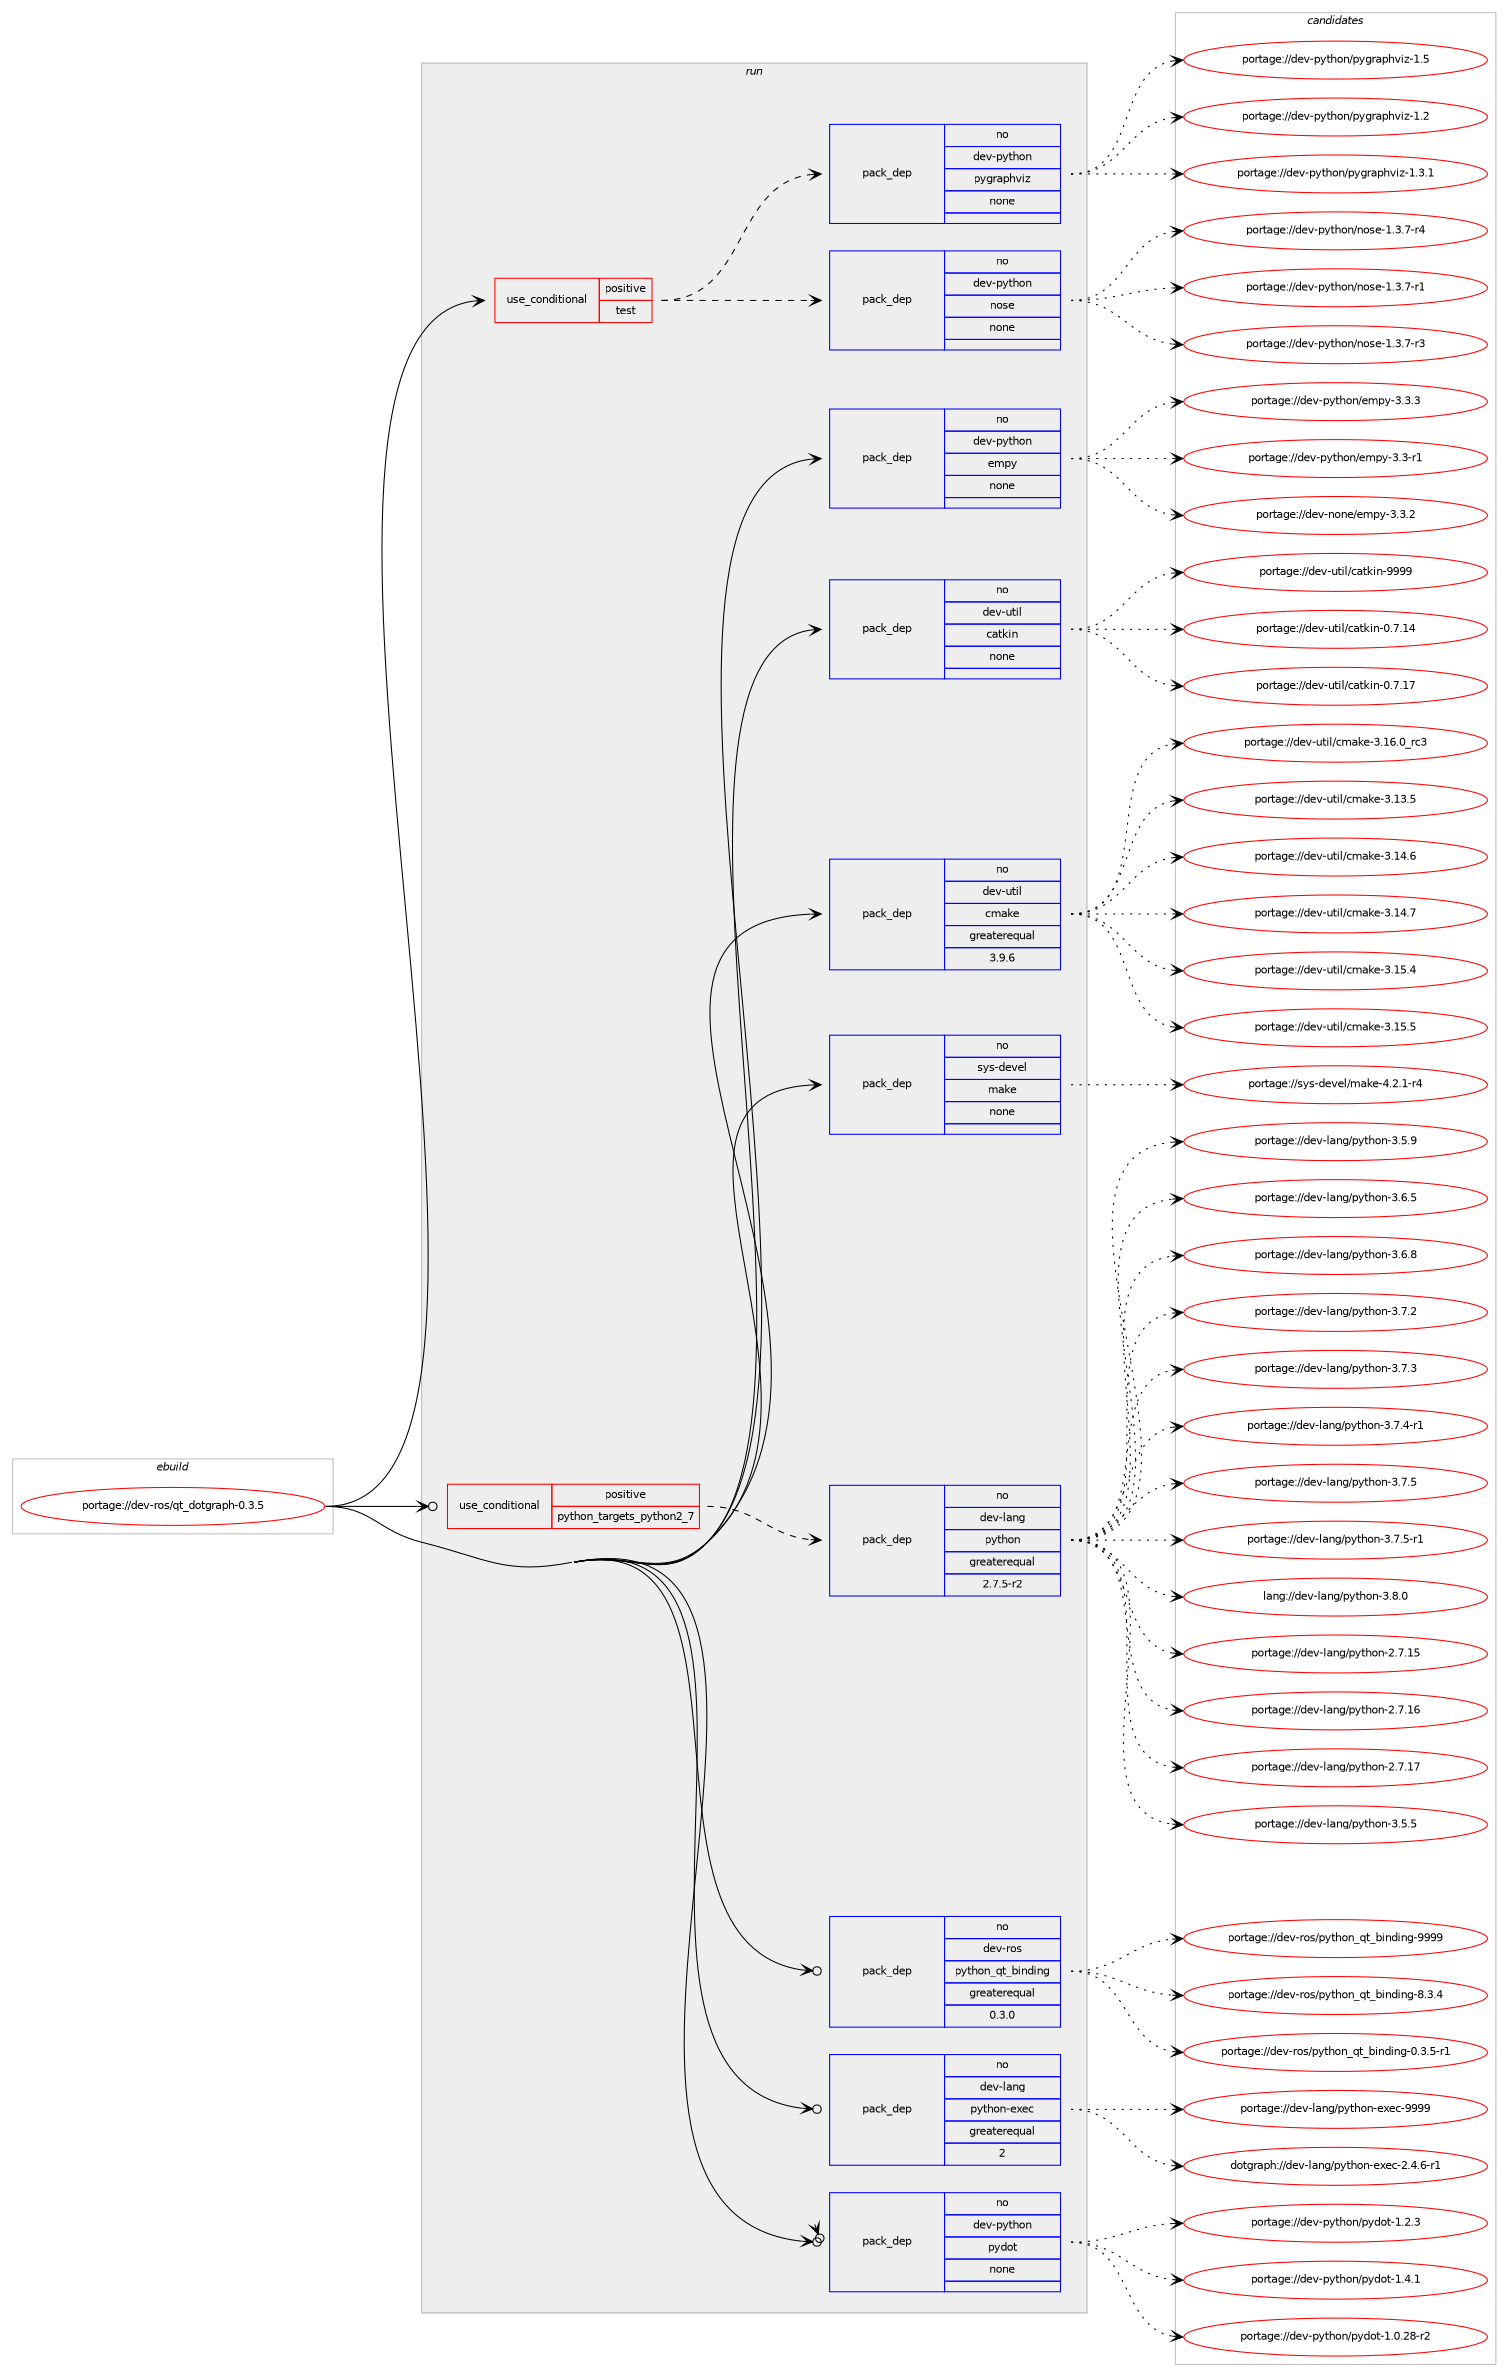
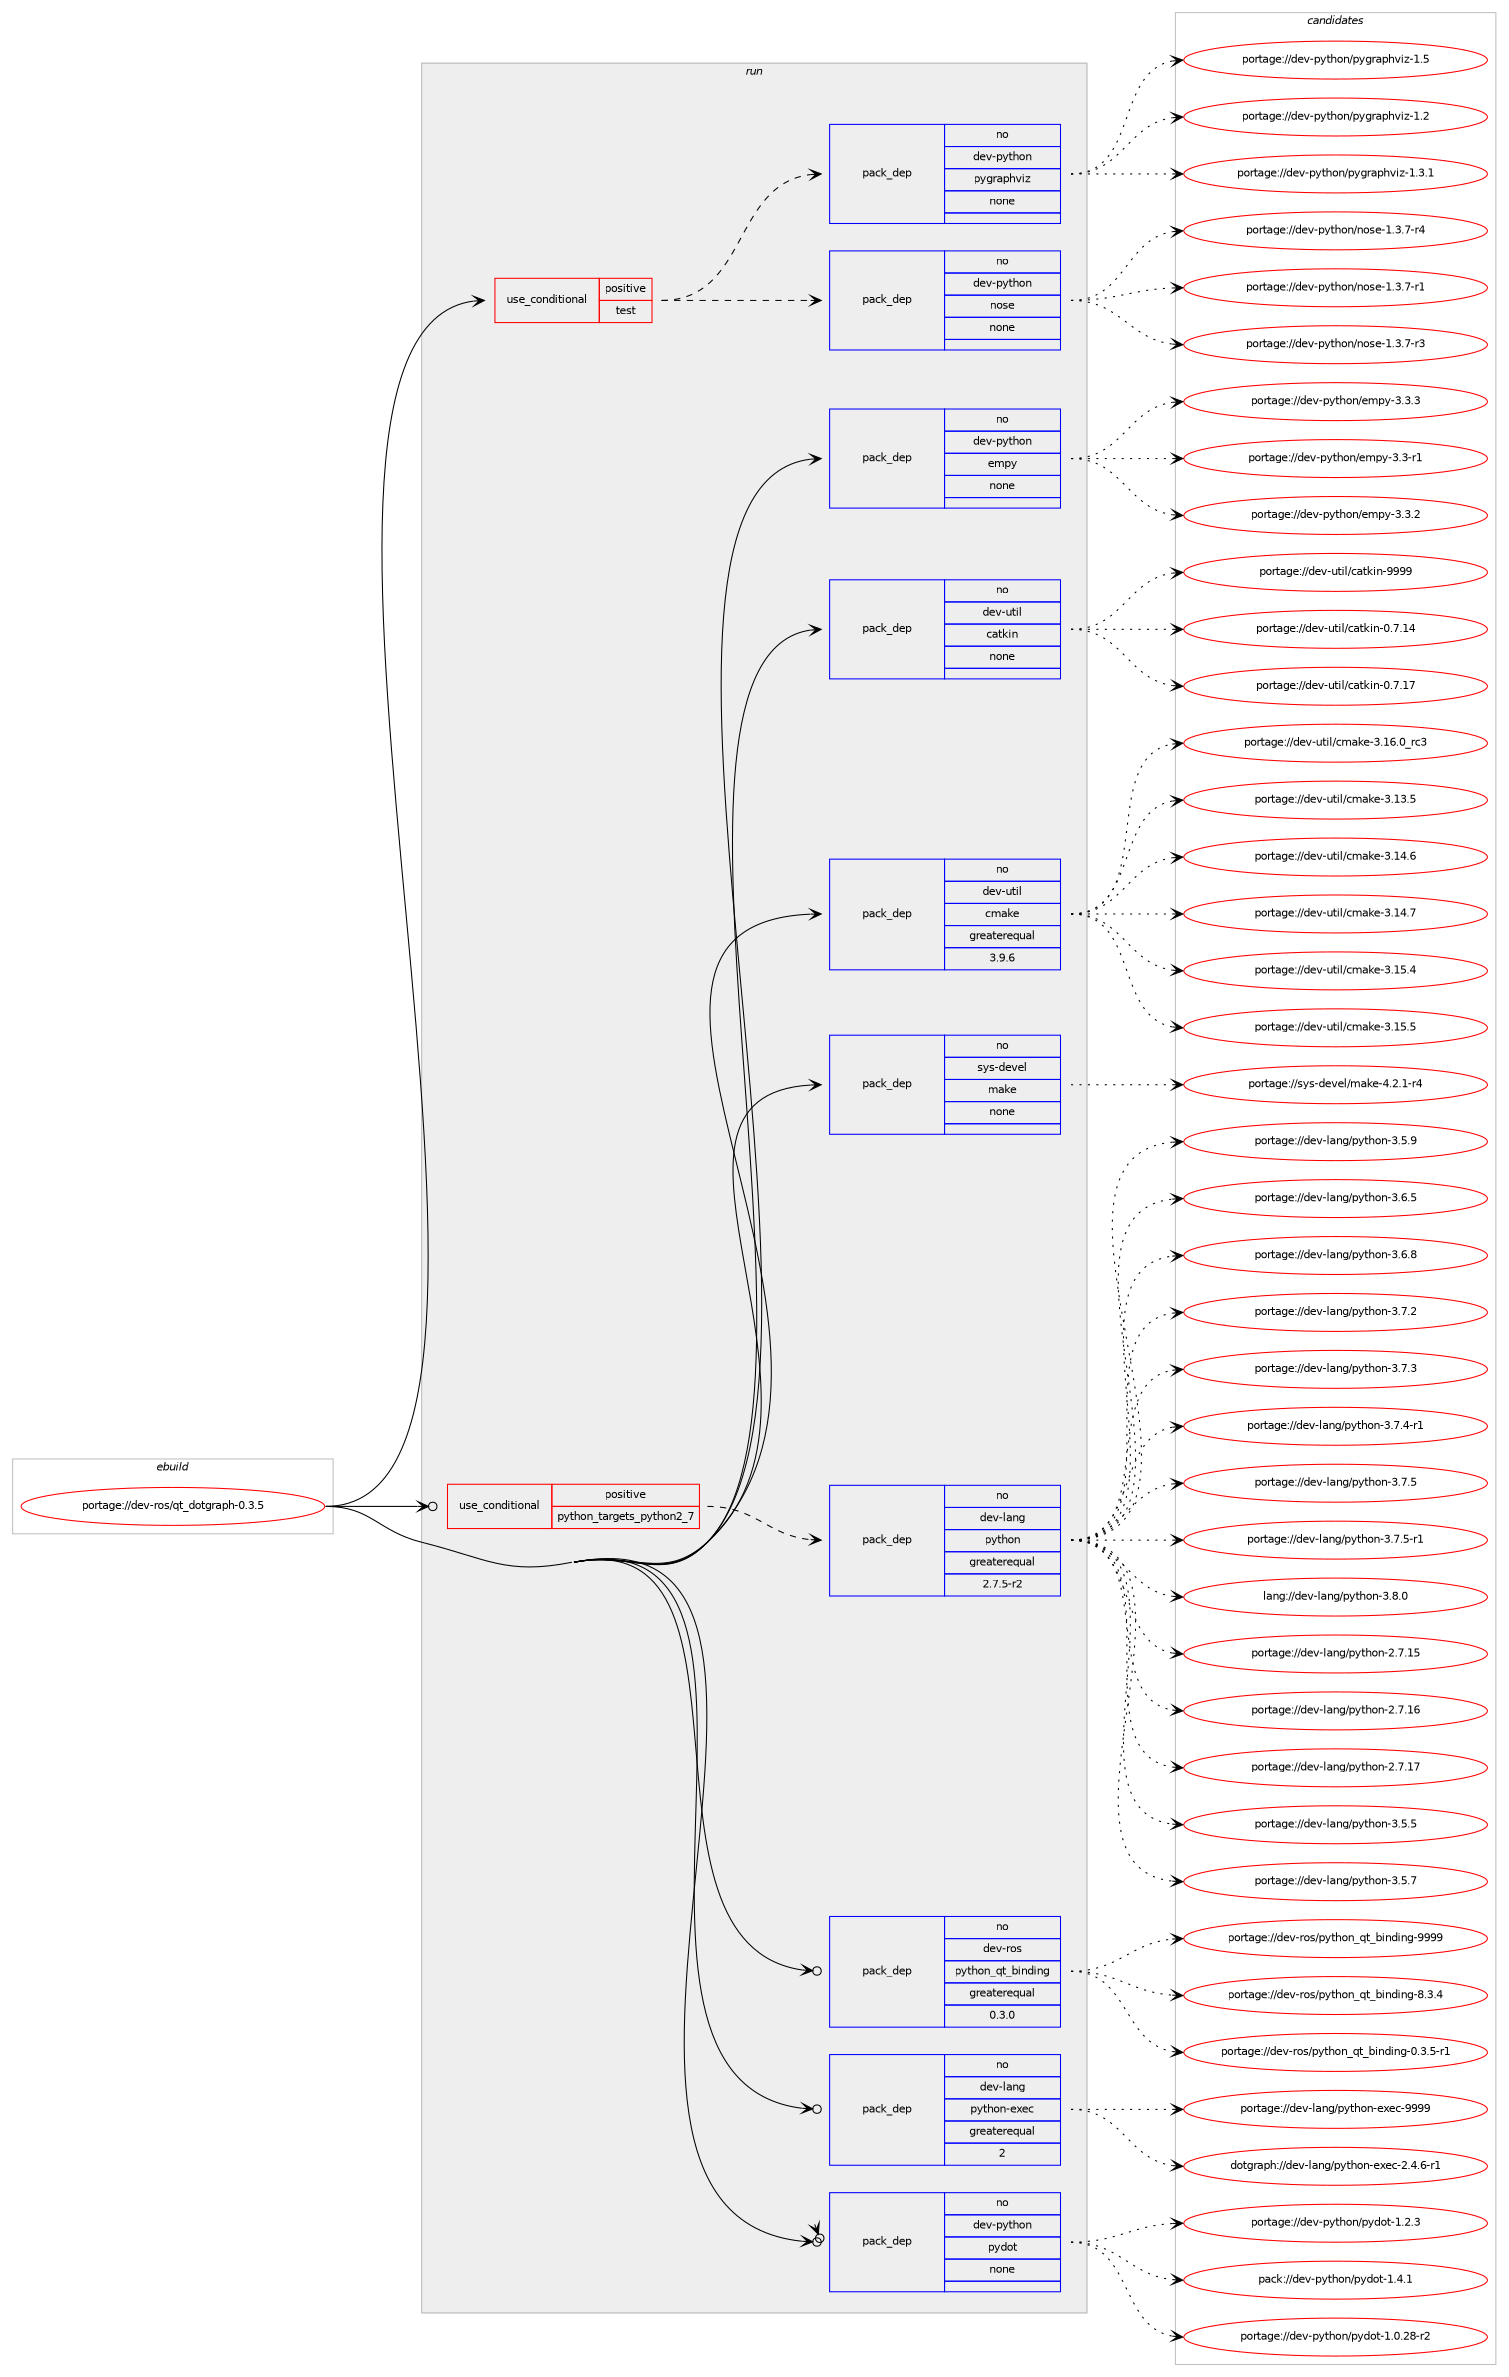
  digraph {
    compound=true
    concentrate=true
    fontname=Helvetica
    fontsize=10
    newrank=true
    rankdir=LR
    ranksep=1.5
    node [color=red fontname=Helvetica fontsize=10]
    edge [arrowhead=vee headport=w style=dotted tailport=e weight=100]
    n1 [label="portage://dev-ros/qt_dotgraph-0.3.5" width=4]
    n2 [color=blue label=<<TABLE BORDER="0" CELLBORDER="1" CELLSPACING="0" CELLPADDING="4" WIDTH="220"><TR><TD ROWSPAN="6" CELLPADDING="30">pack_dep</TD></TR><TR><TD WIDTH="110">no</TD></TR><TR><TD>dev-python</TD></TR><TR><TD>nose</TD></TR><TR><TD>none</TD></TR><TR><TD></TD></TR></TABLE>> shape=none]
    n3 [color=blue label=<<TABLE BORDER="0" CELLBORDER="1" CELLSPACING="0" CELLPADDING="4" WIDTH="220"><TR><TD ROWSPAN="6" CELLPADDING="30">pack_dep</TD></TR><TR><TD WIDTH="110">no</TD></TR><TR><TD>dev-python</TD></TR><TR><TD>pygraphviz</TD></TR><TR><TD>none</TD></TR><TR><TD></TD></TR></TABLE>> shape=none]
    n4 [label=<<TABLE BORDER="0" CELLBORDER="1" CELLSPACING="0" CELLPADDING="4"><TR><TD ROWSPAN="3" CELLPADDING="10">use_conditional</TD></TR><TR><TD>positive</TD></TR><TR><TD>test</TD></TR></TABLE>> shape=none]
    n5 [color=blue label=<<TABLE BORDER="0" CELLBORDER="1" CELLSPACING="0" CELLPADDING="4" WIDTH="220"><TR><TD ROWSPAN="6" CELLPADDING="30">pack_dep</TD></TR><TR><TD WIDTH="110">no</TD></TR><TR><TD>dev-python</TD></TR><TR><TD>empy</TD></TR><TR><TD>none</TD></TR><TR><TD></TD></TR></TABLE>> shape=none]
    n6 [color=blue label=<<TABLE BORDER="0" CELLBORDER="1" CELLSPACING="0" CELLPADDING="4" WIDTH="220"><TR><TD ROWSPAN="6" CELLPADDING="30">pack_dep</TD></TR><TR><TD WIDTH="110">no</TD></TR><TR><TD>dev-util</TD></TR><TR><TD>catkin</TD></TR><TR><TD>none</TD></TR><TR><TD></TD></TR></TABLE>> shape=none]
    n7 [color=blue label=<<TABLE BORDER="0" CELLBORDER="1" CELLSPACING="0" CELLPADDING="4" WIDTH="220"><TR><TD ROWSPAN="6" CELLPADDING="30">pack_dep</TD></TR><TR><TD WIDTH="110">no</TD></TR><TR><TD>dev-util</TD></TR><TR><TD>cmake</TD></TR><TR><TD>greaterequal</TD></TR><TR><TD>3.9.6</TD></TR></TABLE>> shape=none]
    n8 [color=blue label=<<TABLE BORDER="0" CELLBORDER="1" CELLSPACING="0" CELLPADDING="4" WIDTH="220"><TR><TD ROWSPAN="6" CELLPADDING="30">pack_dep</TD></TR><TR><TD WIDTH="110">no</TD></TR><TR><TD>sys-devel</TD></TR><TR><TD>make</TD></TR><TR><TD>none</TD></TR><TR><TD></TD></TR></TABLE>> shape=none]
    n9 [color=blue label=<<TABLE BORDER="0" CELLBORDER="1" CELLSPACING="0" CELLPADDING="4" WIDTH="220"><TR><TD ROWSPAN="6" CELLPADDING="30">pack_dep</TD></TR><TR><TD WIDTH="110">no</TD></TR><TR><TD>dev-lang</TD></TR><TR><TD>python</TD></TR><TR><TD>greaterequal</TD></TR><TR><TD>2.7.5-r2</TD></TR></TABLE>> shape=none]
    n10 [label=<<TABLE BORDER="0" CELLBORDER="1" CELLSPACING="0" CELLPADDING="4"><TR><TD ROWSPAN="3" CELLPADDING="10">use_conditional</TD></TR><TR><TD>positive</TD></TR><TR><TD>python_targets_python2_7</TD></TR></TABLE>> shape=none]
    n11 [color=blue label=<<TABLE BORDER="0" CELLBORDER="1" CELLSPACING="0" CELLPADDING="4" WIDTH="220"><TR><TD ROWSPAN="6" CELLPADDING="30">pack_dep</TD></TR><TR><TD WIDTH="110">no</TD></TR><TR><TD>dev-lang</TD></TR><TR><TD>python-exec</TD></TR><TR><TD>greaterequal</TD></TR><TR><TD>2</TD></TR></TABLE>> shape=none]
    n12 [color=blue label=<<TABLE BORDER="0" CELLBORDER="1" CELLSPACING="0" CELLPADDING="4" WIDTH="220"><TR><TD ROWSPAN="6" CELLPADDING="30">pack_dep</TD></TR><TR><TD WIDTH="110">no</TD></TR><TR><TD>dev-python</TD></TR><TR><TD>pydot</TD></TR><TR><TD>none</TD></TR><TR><TD></TD></TR></TABLE>> shape=none]
    n13 [color=blue label=<<TABLE BORDER="0" CELLBORDER="1" CELLSPACING="0" CELLPADDING="4" WIDTH="220"><TR><TD ROWSPAN="6" CELLPADDING="30">pack_dep</TD></TR><TR><TD WIDTH="110">no</TD></TR><TR><TD>dev-ros</TD></TR><TR><TD>python_qt_binding</TD></TR><TR><TD>greaterequal</TD></TR><TR><TD>0.3.0</TD></TR></TABLE>> shape=none]
    n14 [label="portage://dev-python/nose-1.3.7-r1" width=4]
    n15 [label="portage://dev-python/nose-1.3.7-r3" width=4]
    n16 [label="portage://dev-python/nose-1.3.7-r4" width=4]
    n17 [label="portage://dev-python/pygraphviz-1.2" width=4]
    n18 [label="portage://dev-python/pygraphviz-1.3.1" width=4]
    n19 [label="portage://dev-python/pygraphviz-1.5" width=4]
    n20 [label="portage://dev-python/empy-3.3-r1" width=4]
-   n21 [label="portage://dev-none/empy-3.3.2" width=4]
+   n21 [label="portage://dev-python/empy-3.3.2" width=4]
    n22 [label="portage://dev-python/empy-3.3.3" width=4]
    n23 [label="portage://dev-util/catkin-0.7.14" width=4]
    n24 [label="portage://dev-util/catkin-0.7.17" width=4]
    n25 [label="portage://dev-util/catkin-9999" width=4]
    n26 [label="portage://dev-util/cmake-3.13.5" width=4]
    n27 [label="portage://dev-util/cmake-3.14.6" width=4]
    n28 [label="portage://dev-util/cmake-3.14.7" width=4]
    n29 [label="portage://dev-util/cmake-3.15.4" width=4]
    n30 [label="portage://dev-util/cmake-3.15.5" width=4]
    n31 [label="portage://dev-util/cmake-3.16.0_rc3" width=4]
    n32 [label="portage://sys-devel/make-4.2.1-r4" width=4]
    n33 [label="portage://dev-lang/python-2.7.15" width=4]
    n34 [label="portage://dev-lang/python-2.7.16" width=4]
    n35 [label="portage://dev-lang/python-2.7.17" width=4]
    n36 [label="portage://dev-lang/python-3.5.5" width=4]
+   n37 [label="portage://dev-lang/python-3.5.7" width=4]
    n38 [label="portage://dev-lang/python-3.5.9" width=4]
    n39 [label="portage://dev-lang/python-3.6.5" width=4]
    n40 [label="portage://dev-lang/python-3.6.8" width=4]
    n41 [label="portage://dev-lang/python-3.7.2" width=4]
    n42 [label="portage://dev-lang/python-3.7.3" width=4]
    n43 [label="portage://dev-lang/python-3.7.4-r1" width=4]
    n44 [label="portage://dev-lang/python-3.7.5" width=4]
    n45 [label="portage://dev-lang/python-3.7.5-r1" width=4]
    n46 [label="lang://dev-lang/python-3.8.0" width=4]
    n47 [label="dotgraph://dev-lang/python-exec-2.4.6-r1" width=4]
    n48 [label="portage://dev-lang/python-exec-9999" width=4]
    n49 [label="portage://dev-python/pydot-1.0.28-r2" width=4]
    n50 [label="portage://dev-python/pydot-1.2.3" width=4]
-   n51 [label="portage://dev-python/pydot-1.4.1" width=4]
+   n51 [label="pack://dev-python/pydot-1.4.1" width=4]
    n52 [label="portage://dev-ros/python_qt_binding-8.3.4" width=4]
    n53 [label="portage://dev-ros/python_qt_binding-0.3.5-r1" width=4]
    n54 [label="portage://dev-ros/python_qt_binding-9999" width=4]
    subgraph cluster_1 {
      color=gray
      label=<<i>ebuild</i>>
      rank=same
      n1
    }
    subgraph cluster_2 {
      color=gray
      label=<<i>dependencies</i>>
      subgraph cluster_3 {
        color=gray
        fillcolor="#eeeeee"
        label=<<i>compile</i>>
        style=filled
        subgraph sub_4 {
          color=gray
          fillcolor="#eeeeee"
          label=<<i>compile</i>>
          style=filled
          n4
          subgraph sub_5 {
            color=gray
            fillcolor="#eeeeee"
            label=<<i>compile</i>>
            style=filled
            n2
          }
          subgraph sub_6 {
            color=gray
            fillcolor="#eeeeee"
            label=<<i>compile</i>>
            style=filled
            n3
          }
        }
        subgraph sub_7 {
          color=gray
          fillcolor="#eeeeee"
          label=<<i>compile</i>>
          style=filled
          n5
        }
        subgraph sub_8 {
          color=gray
          fillcolor="#eeeeee"
          label=<<i>compile</i>>
          style=filled
          n6
        }
        subgraph sub_9 {
          color=gray
          fillcolor="#eeeeee"
          label=<<i>compile</i>>
          style=filled
          n7
        }
        subgraph sub_10 {
          color=gray
          fillcolor="#eeeeee"
          label=<<i>compile</i>>
          style=filled
          n8
        }
      }
      subgraph cluster_11 {
        color=gray
        fillcolor="#eeeeee"
        label=<<i>compile and run</i>>
        style=filled
        subgraph sub_12 {
          color=gray
          fillcolor="#eeeeee"
          label=<<i>compile and run</i>>
          style=filled
          n10
          subgraph sub_13 {
            color=gray
            fillcolor="#eeeeee"
            label=<<i>compile and run</i>>
            style=filled
            n9
          }
        }
        subgraph sub_14 {
          color=gray
          fillcolor="#eeeeee"
          label=<<i>compile and run</i>>
          style=filled
          n11
        }
        subgraph sub_15 {
          color=gray
          fillcolor="#eeeeee"
          label=<<i>compile and run</i>>
          style=filled
          n12
        }
        subgraph sub_16 {
          color=gray
          fillcolor="#eeeeee"
          label=<<i>compile and run</i>>
          style=filled
          n13
        }
      }
      subgraph cluster_17 {
        color=gray
        fillcolor="#eeeeee"
        label=<<i>run</i>>
        style=filled
      }
    }
    subgraph cluster_18 {
      color=gray
      label=<<i>candidates</i>>
      rank=same
      subgraph sub_19 {
        color=black
        label=<<i>candidates</i>>
        nodesep=1
        rank=same
        n14
        n15
        n16
      }
      subgraph sub_20 {
        color=black
        label=<<i>candidates</i>>
        nodesep=1
        rank=same
        n17
        n18
        n19
      }
      subgraph sub_21 {
        color=black
        label=<<i>candidates</i>>
        nodesep=1
        rank=same
        n20
        n21
        n22
      }
      subgraph sub_22 {
        color=black
        label=<<i>candidates</i>>
        nodesep=1
        rank=same
        n23
        n24
        n25
      }
      subgraph sub_23 {
        color=black
        label=<<i>candidates</i>>
        nodesep=1
        rank=same
        n26
        n27
        n28
        n29
        n30
        n31
      }
      subgraph sub_24 {
        color=black
        label=<<i>candidates</i>>
        nodesep=1
        rank=same
        n32
      }
      subgraph sub_25 {
        color=black
        label=<<i>candidates</i>>
        nodesep=1
        rank=same
        n33
        n34
        n35
        n36
+       n37
        n38
        n39
        n40
        n41
        n42
        n43
        n44
        n45
        n46
      }
      subgraph sub_26 {
        color=black
        label=<<i>candidates</i>>
        nodesep=1
        rank=same
        n47
        n48
      }
      subgraph sub_27 {
        color=black
        label=<<i>candidates</i>>
        nodesep=1
        rank=same
        n49
        n50
        n51
      }
      subgraph sub_28 {
        color=black
        label=<<i>candidates</i>>
        nodesep=1
        rank=same
        n52
        n53
        n54
      }
    }
    n1 -> n4 [style=solid weight=20]
    n1 -> n5 [style=solid weight=20]
    n1 -> n6 [style=solid weight=20]
    n1 -> n7 [style=solid weight=20]
    n1 -> n8 [style=solid weight=20]
    n1 -> n10 [arrowhead=odotvee style=solid weight=20]
    n1 -> n11 [arrowhead=odotvee style=solid weight=20]
    n1 -> n12 [arrowhead=odotvee style=solid weight=20]
    n1 -> n13 [arrowhead=odotvee style=solid weight=20]
    n2 -> n14
    n2 -> n15
    n2 -> n16
    n3 -> n17
    n3 -> n18
    n3 -> n19
    n4 -> n2 [style=dashed weight=20]
    n4 -> n3 [style=dashed weight=20]
    n5 -> n20
    n5 -> n21
    n5 -> n22
    n6 -> n23
    n6 -> n24
    n6 -> n25
    n7 -> n26
    n7 -> n27
    n7 -> n28
    n7 -> n29
    n7 -> n30
    n7 -> n31
    n8 -> n32
    n9 -> n33
    n9 -> n34
    n9 -> n35
    n9 -> n36
+   n9 -> n37
    n9 -> n38
    n9 -> n39
    n9 -> n40
    n9 -> n41
    n9 -> n42
    n9 -> n43
    n9 -> n44
    n9 -> n45
    n9 -> n46
    n10 -> n9 [style=dashed weight=20]
    n11 -> n47
    n11 -> n48
    n12 -> n49
    n12 -> n50
    n12 -> n51
    n13 -> n52
    n13 -> n53
    n13 -> n54
  }
